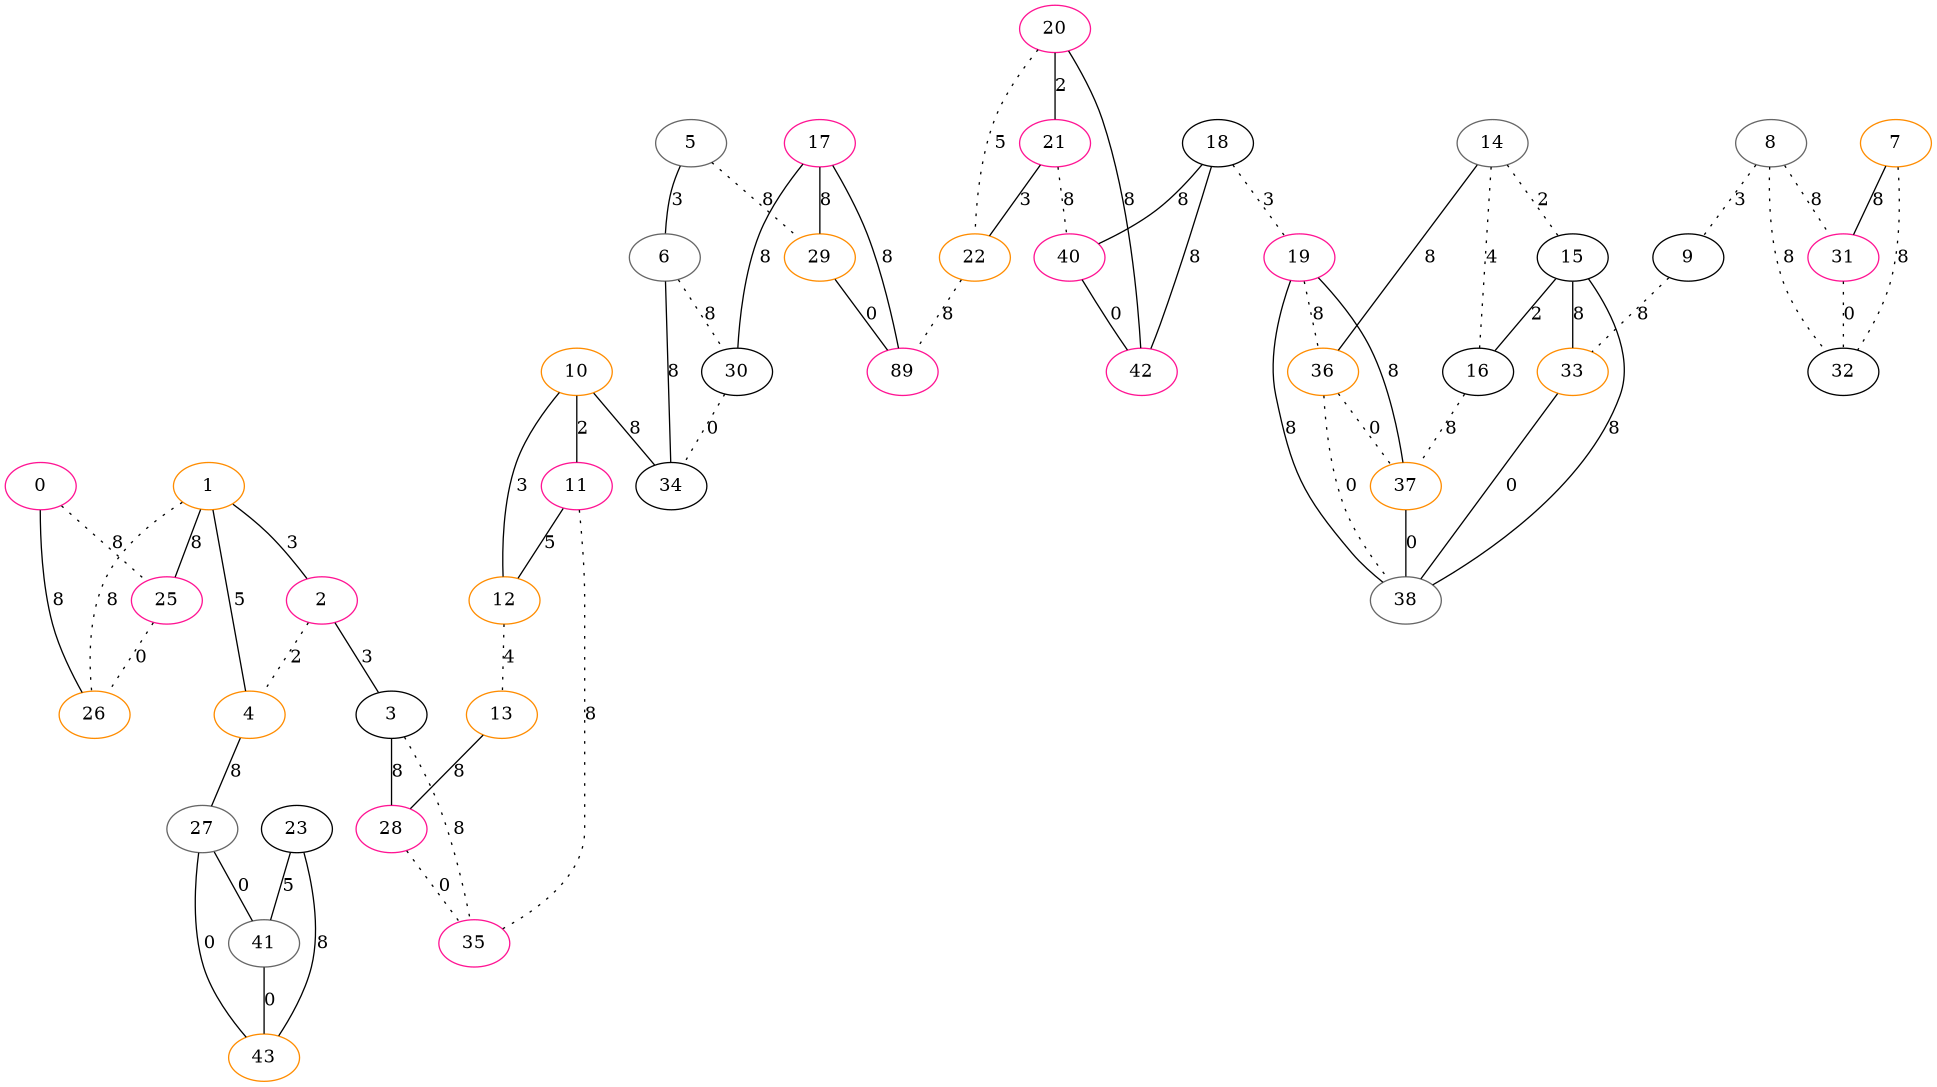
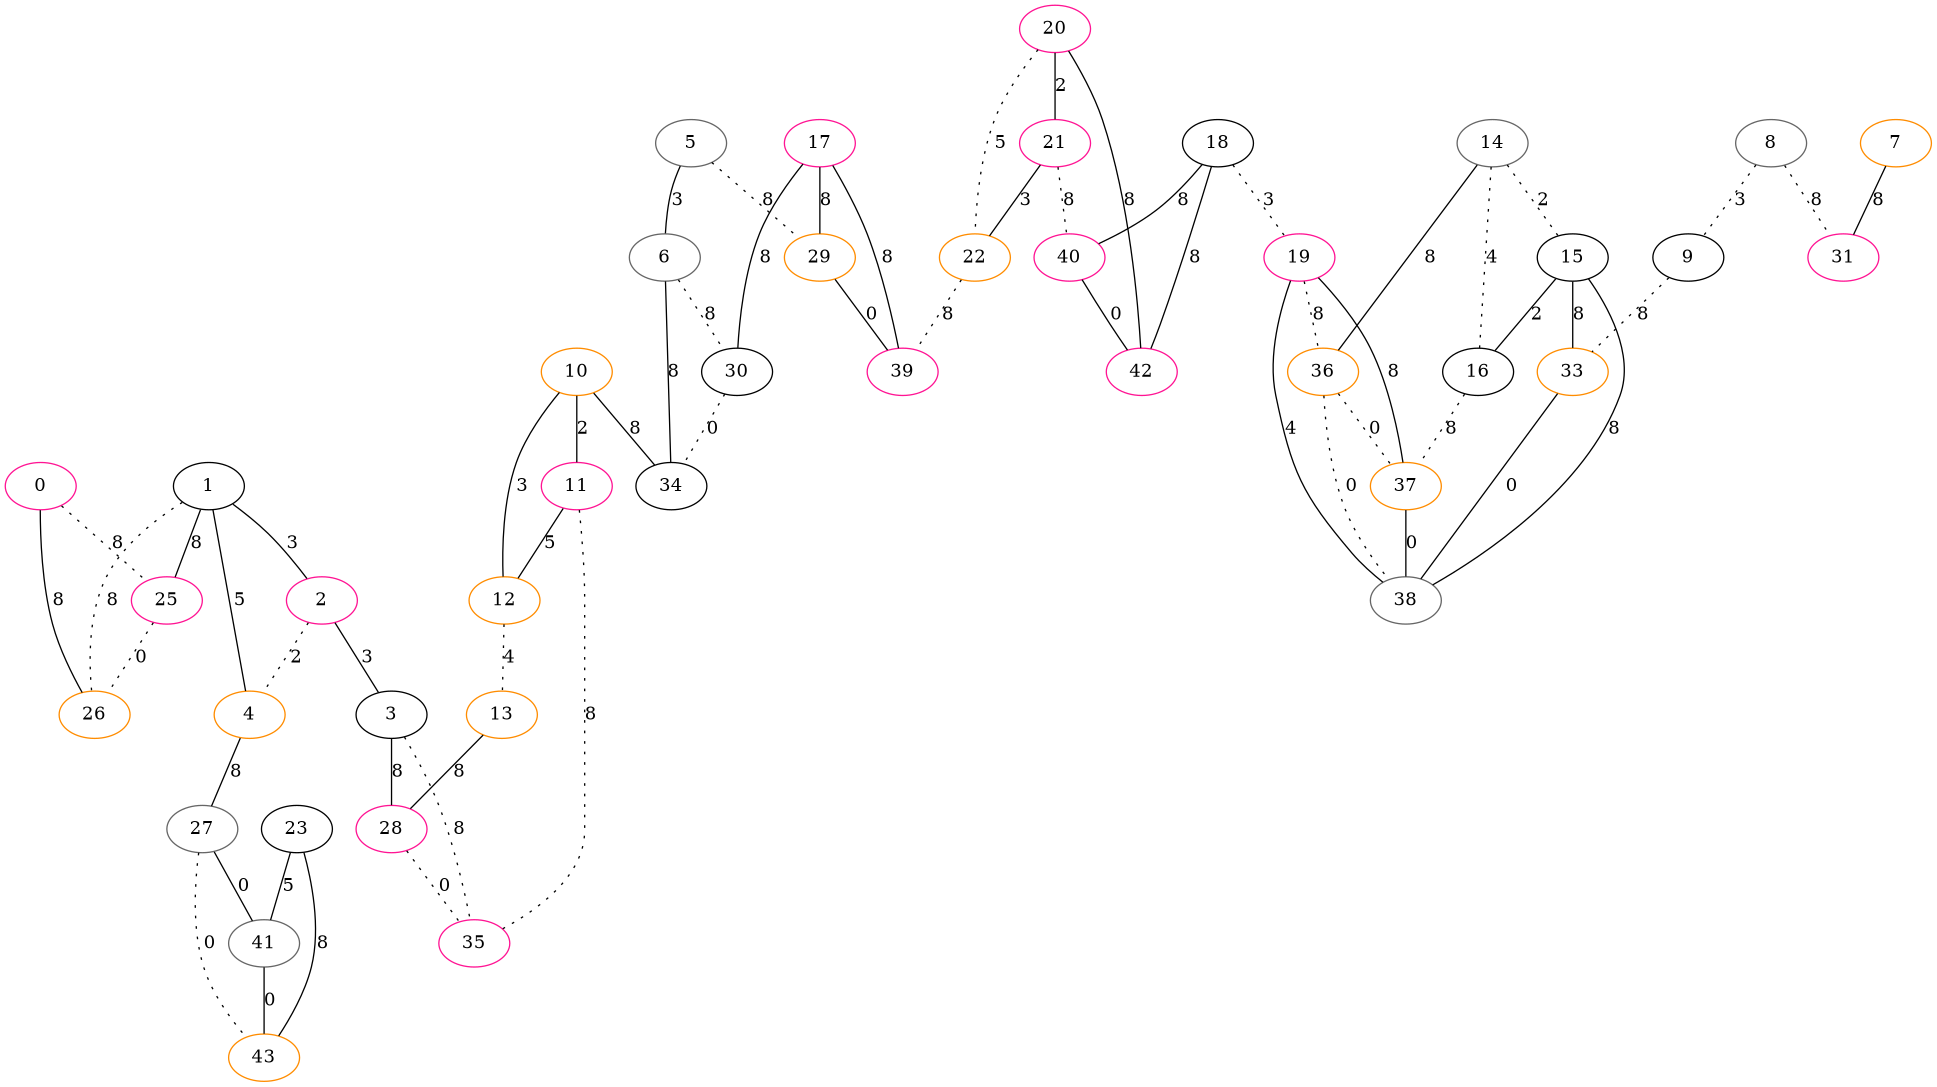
  graph {
    node [color=deeppink weight=1]
    edge [style=solid]
    0 [weight=2]
    25 [weight=3]
    26 [color=darkorange weight=3]
-   1 [color=darkorange]
+   1 [color=black]
    2
    4 [color=darkorange]
    3 [color=black]
    27 [color=gray40 weight=3]
    28 [weight=3]
    35 [weight=3]
    41 [color=gray40 weight=3]
    43 [color=darkorange weight=3]
    5 [color=gray40]
    6 [color=gray40]
    29 [color=darkorange weight=3]
    30 [color=black weight=3]
    34 [color=black weight=3]
-   39 [weight=3 label=89]
+   39 [weight=3]
    7 [color=darkorange weight=2]
    31 [weight=3]
-   32 [color=black weight=3]
    8 [color=gray40]
    9 [color=black]
    33 [color=darkorange weight=3]
    38 [color=gray40 weight=3]
    10 [color=darkorange]
    11
    12 [color=darkorange]
    13 [color=darkorange weight=2]
    14 [color=gray40]
    15 [color=black]
    16 [color=black]
    36 [color=darkorange weight=3]
    37 [color=darkorange weight=3]
    17
    18 [color=black]
    19
    40 [weight=3]
    42 [weight=3]
    20
    21
    22 [color=darkorange]
    23 [color=black]
    0 -- 25 [label=8 style=dotted]
    0 -- 26 [label=8]
    25 -- 26 [label=0 style=dotted]
    1 -- 25 [label=8]
    1 -- 26 [label=8 style=dotted]
    1 -- 2 [label=3]
    1 -- 4 [label=5]
    2 -- 4 [label=2 style=dotted]
    2 -- 3 [label=3]
    4 -- 27 [label=8]
    3 -- 28 [label=8]
    3 -- 35 [label=8 style=dotted]
    27 -- 41 [label=0]
-   27 -- 43 [label=0]
+   27 -- 43 [label=0 style=dotted]
    28 -- 35 [label=0 style=dotted]
    41 -- 43 [label=0]
    5 -- 6 [label=3]
    5 -- 29 [label=8 style=dotted]
    6 -- 30 [label=8 style=dotted]
    6 -- 34 [label=8]
    29 -- 39 [label=0]
    30 -- 34 [label=0 style=dotted]
    7 -- 31 [label=8]
-   7 -- 32 [label=8 style=dotted]
-   31 -- 32 [label=0 style=dotted]
    8 -- 31 [label=8 style=dotted]
-   8 -- 32 [label=8 style=dotted]
    8 -- 9 [label=3 style=dotted]
    9 -- 33 [label=8 style=dotted]
    33 -- 38 [label=0]
    10 -- 34 [label=8]
    10 -- 11 [label=2]
    10 -- 12 [label=3]
    11 -- 35 [label=8 style=dotted]
    11 -- 12 [label=5]
    12 -- 13 [label=4 style=dotted]
    13 -- 28 [label=8]
    14 -- 15 [label=2 style=dotted]
    14 -- 16 [label=4 style=dotted]
    14 -- 36 [label=8]
    15 -- 33 [label=8]
    15 -- 38 [label=8]
    15 -- 16 [label=2]
    16 -- 37 [label=8 style=dotted]
    36 -- 38 [label=0 style=dotted]
    36 -- 37 [label=0 style=dotted]
    37 -- 38 [label=0]
    17 -- 29 [label=8]
    17 -- 30 [label=8]
    17 -- 39 [label=8]
    18 -- 19 [label=3 style=dotted]
    18 -- 40 [label=8]
    18 -- 42 [label=8]
-   19 -- 38 [label=8]
+   19 -- 38 [label=4]
    19 -- 36 [label=8 style=dotted]
    19 -- 37 [label=8]
    40 -- 42 [label=0]
    20 -- 42 [label=8]
    20 -- 21 [label=2]
    20 -- 22 [label=5 style=dotted]
    21 -- 40 [label=8 style=dotted]
    21 -- 22 [label=3]
    22 -- 39 [label=8 style=dotted]
    23 -- 41 [label=5]
    23 -- 43 [label=8]
  }
